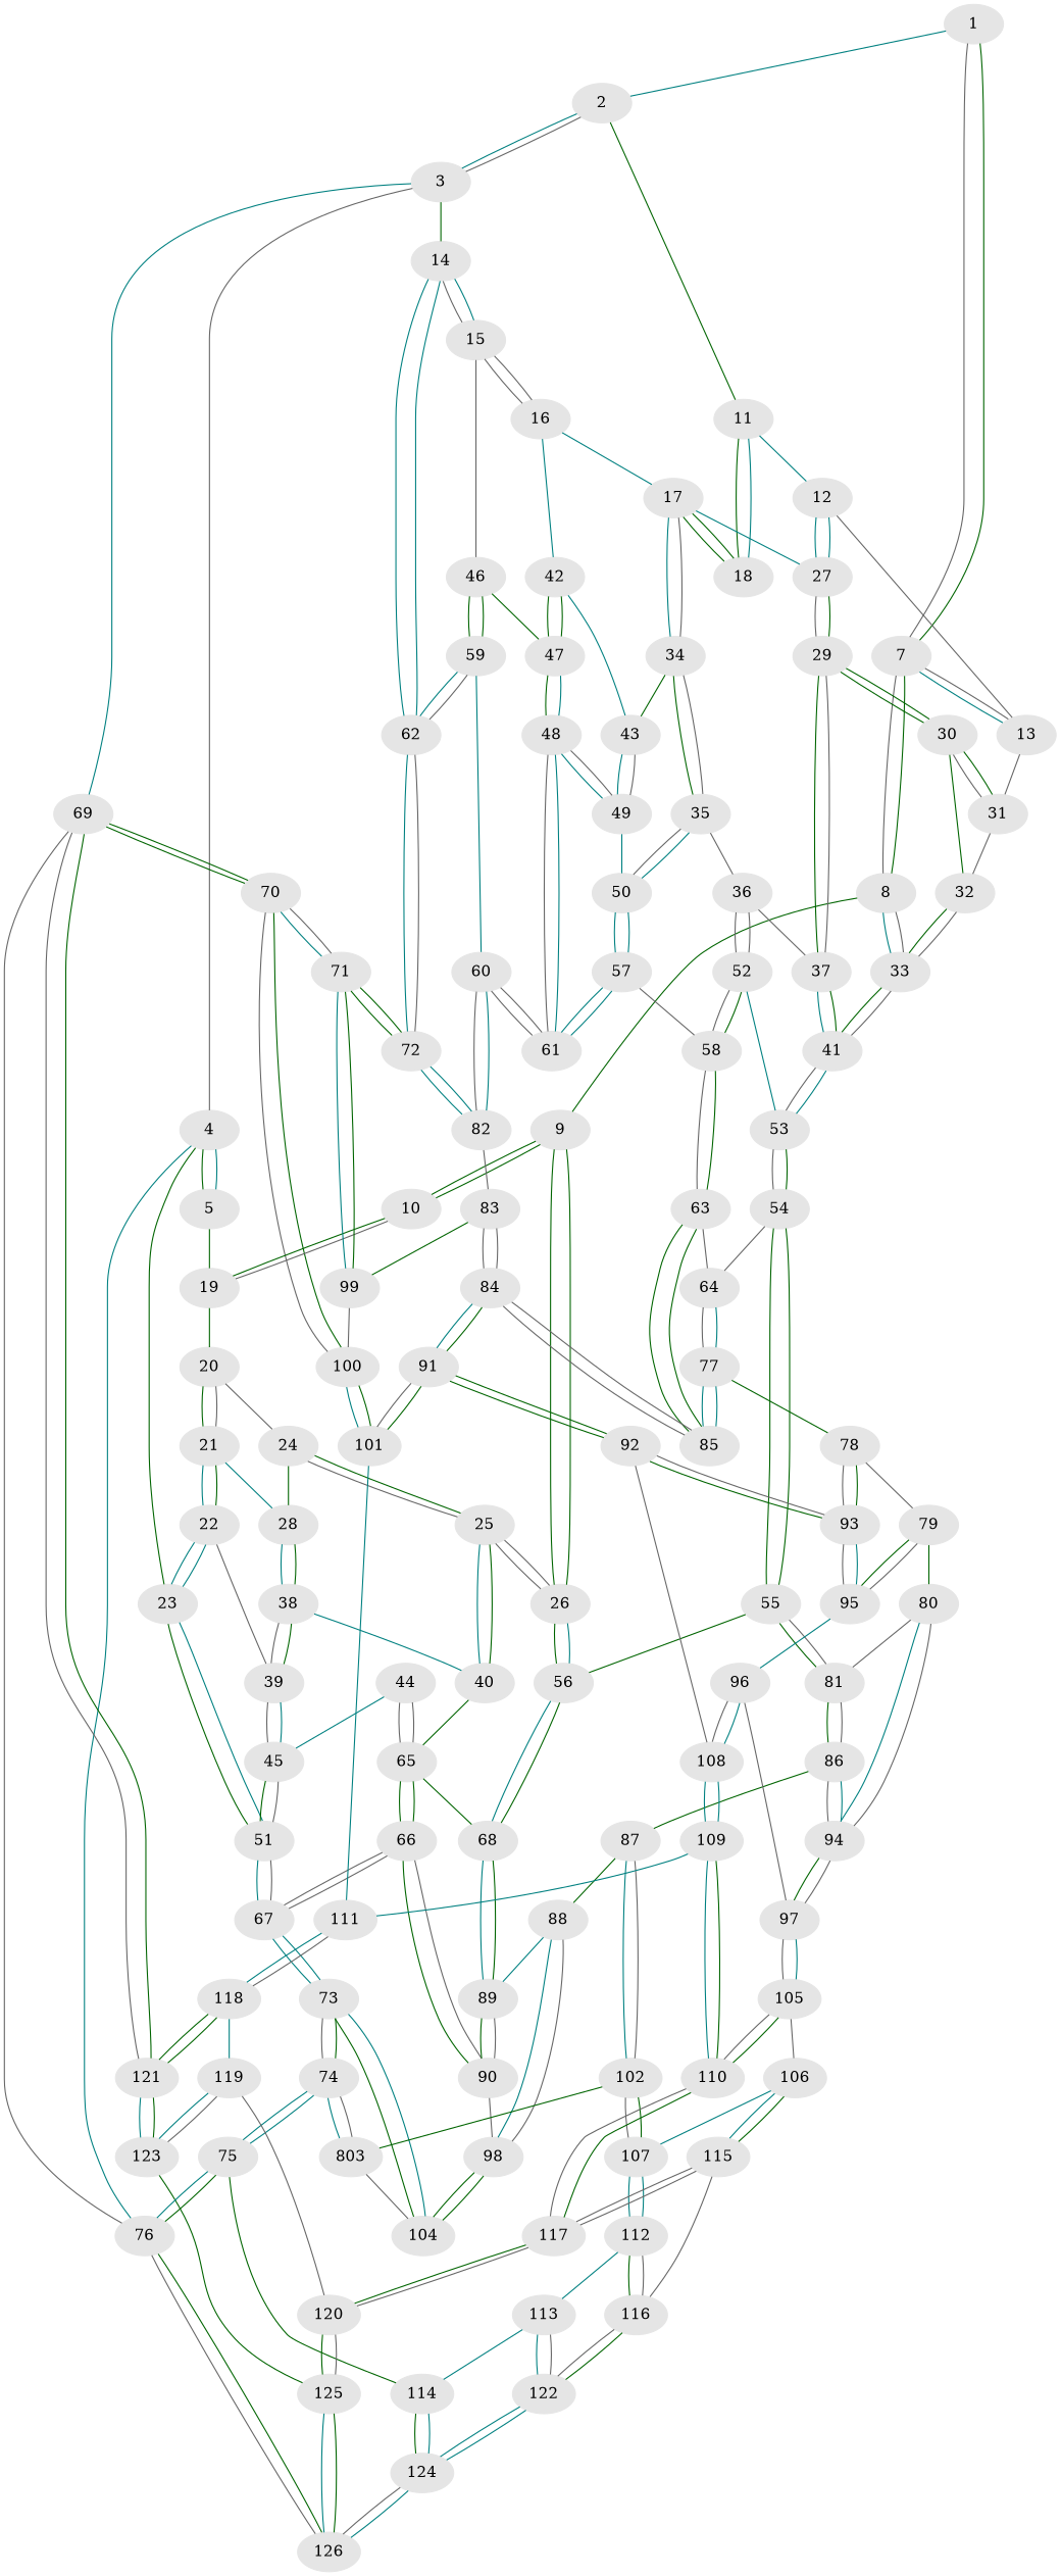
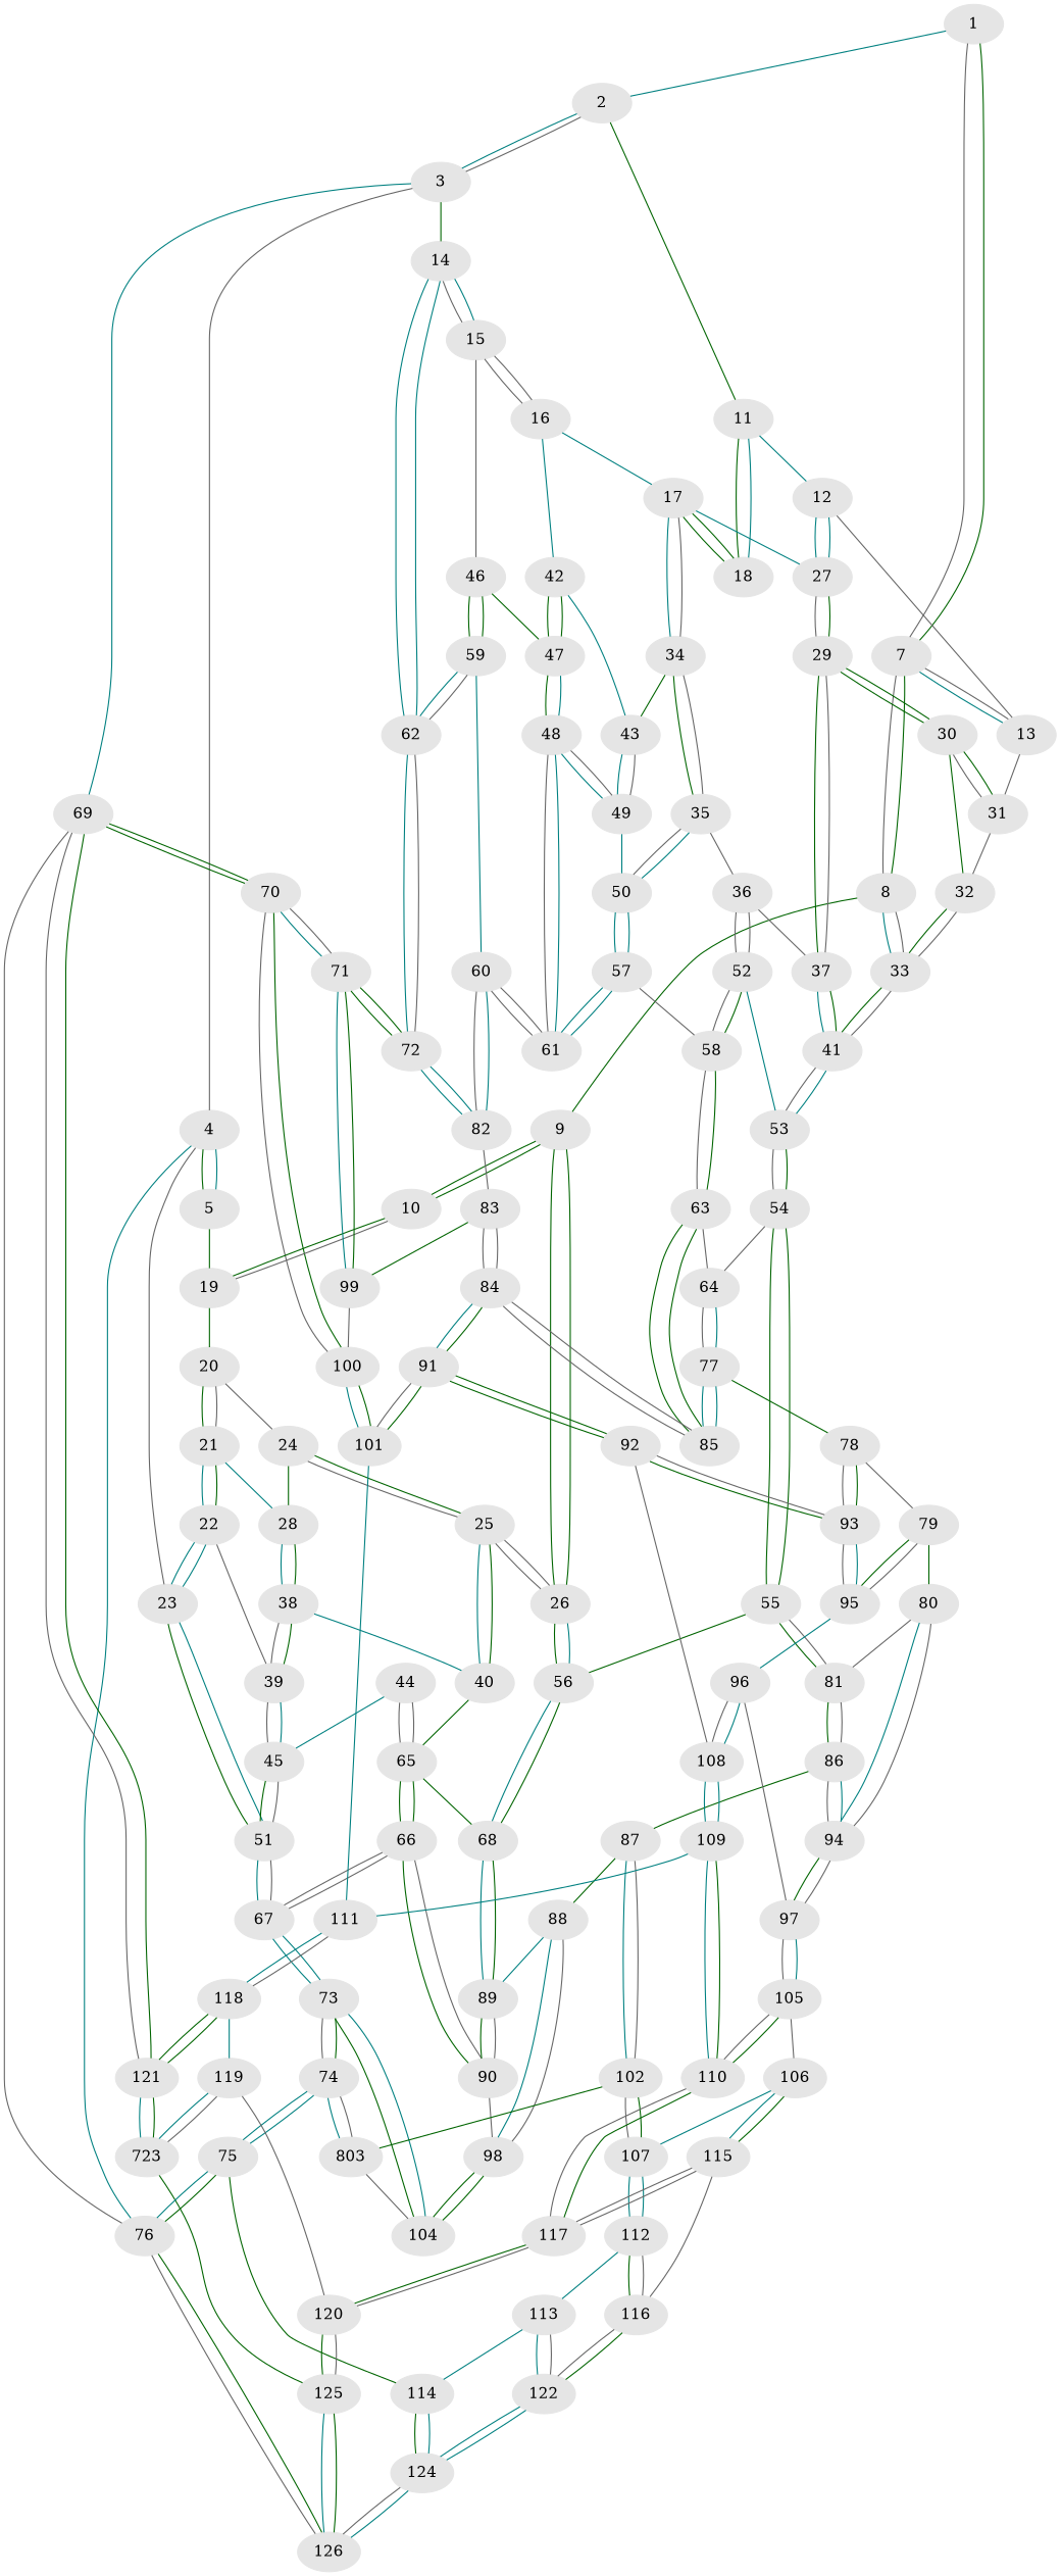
  graph {
    node [color=gray90 style=filled]
    edge [color=gray40]
    1
    2
    7
    3
    11
    8
    13
    4
    14
    69
    12
    18
    5
    23
    76
    15
    62
    70
    121
    19
    51
    126
    20
    10
    9
    33
    31
    26
    41
    56
    27
    29
    32
    16
    46
    72
    17
    42
    47
    59
    34
    43
    35
    21
    24
    22
    28
    25
    39
    38
    45
    67
    40
    65
    68
    30
    37
    53
    36
    50
    49
    52
    57
    58
    44
    54
    48
    66
    60
    61
    73
    63
    55
    64
    81
    77
    86
    89
    85
    82
    83
    78
    90
    98
    74
    104
    71
    100
-   123
+   123 [label=723]
    99
    101
    75
    n93 [label=803]
    114
    124
    79
    93
    80
    95
    94
    96
    97
    87
    84
    91
    92
    88
    102
    107
    108
    111
    109
    105
    106
    110
    118
    112
    115
    117
    116
    113
    120
    119
    122
    125
    1 -- 2 [color=teal]
    1 -- 7
    1 -- 7 [color=darkgreen]
    2 -- 3 [color=teal]
    2 -- 3
    2 -- 11 [color=darkgreen]
    7 -- 8
    7 -- 8 [color=darkgreen]
    7 -- 13 [color=teal]
    7 -- 13
    3 -- 4
    3 -- 14 [color=darkgreen]
    3 -- 69 [color=teal]
    11 -- 12 [color=teal]
    11 -- 18 [color=darkgreen]
    11 -- 18 [color=teal]
    8 -- 9 [color=darkgreen]
    8 -- 33 [color=teal]
    8 -- 33
    13 -- 31
    4 -- 5 [color=darkgreen]
    4 -- 5 [color=teal]
-   4 -- 23 [color=darkgreen]
+   4 -- 23
    4 -- 76 [color=teal]
    14 -- 15
    14 -- 15 [color=teal]
    14 -- 62 [color=teal]
    14 -- 62 [color=teal]
    69 -- 76
    69 -- 70 [color=darkgreen]
    69 -- 70 [color=darkgreen]
    69 -- 121
    69 -- 121 [color=darkgreen]
    12 -- 13
    12 -- 27 [color=teal]
    12 -- 27 [color=teal]
    5 -- 19 [color=darkgreen]
    23 -- 51 [color=darkgreen]
    23 -- 51 [color=teal]
    76 -- 126
    76 -- 126 [color=darkgreen]
    15 -- 16
    15 -- 16
    15 -- 46
    62 -- 72 [color=teal]
    62 -- 72
    70 -- 71 [color=teal]
    70 -- 71
    70 -- 100
    70 -- 100 [color=darkgreen]
    121 -- 123 [color=teal]
    121 -- 123 [color=darkgreen]
    19 -- 20 [color=darkgreen]
    51 -- 67 [color=teal]
    51 -- 67
    20 -- 21 [color=darkgreen]
    20 -- 21
    20 -- 24
    10 -- 19 [color=darkgreen]
    10 -- 19
    9 -- 10 [color=darkgreen]
    9 -- 10 [color=darkgreen]
    9 -- 26 [color=darkgreen]
    9 -- 26 [color=darkgreen]
    33 -- 41 [color=darkgreen]
    33 -- 41
    31 -- 32
    26 -- 56 [color=darkgreen]
    26 -- 56 [color=teal]
    41 -- 53
    41 -- 53 [color=teal]
    56 -- 68 [color=teal]
    56 -- 68 [color=darkgreen]
    27 -- 29
    27 -- 29 [color=darkgreen]
    29 -- 30 [color=darkgreen]
    29 -- 30 [color=darkgreen]
    29 -- 37 [color=darkgreen]
    29 -- 37
    32 -- 33 [color=darkgreen]
    32 -- 33
    16 -- 17 [color=teal]
    16 -- 42 [color=teal]
    46 -- 47 [color=darkgreen]
    46 -- 59 [color=darkgreen]
    46 -- 59 [color=darkgreen]
    72 -- 82 [color=teal]
    72 -- 82 [color=teal]
    17 -- 18 [color=darkgreen]
    17 -- 18 [color=darkgreen]
    17 -- 27 [color=teal]
    17 -- 34 [color=teal]
    17 -- 34
    42 -- 47 [color=darkgreen]
    42 -- 47 [color=darkgreen]
    42 -- 43 [color=teal]
    47 -- 48 [color=darkgreen]
    47 -- 48 [color=teal]
    59 -- 62 [color=teal]
    59 -- 62
    59 -- 60 [color=teal]
    34 -- 43 [color=darkgreen]
    34 -- 35 [color=darkgreen]
    34 -- 35
    43 -- 49 [color=teal]
    43 -- 49
    35 -- 36
    35 -- 50
    35 -- 50 [color=teal]
    21 -- 22 [color=teal]
    21 -- 22 [color=darkgreen]
    21 -- 28 [color=teal]
    24 -- 28 [color=darkgreen]
    24 -- 25
    24 -- 25 [color=darkgreen]
    22 -- 23 [color=teal]
    22 -- 23 [color=teal]
    22 -- 39
    28 -- 38 [color=teal]
    28 -- 38 [color=darkgreen]
    25 -- 26
    25 -- 26
    25 -- 40 [color=teal]
    25 -- 40 [color=darkgreen]
    39 -- 45
    39 -- 45 [color=teal]
    38 -- 39
    38 -- 39 [color=darkgreen]
    38 -- 40 [color=teal]
    45 -- 51 [color=darkgreen]
    45 -- 51
    67 -- 73 [color=teal]
    67 -- 73 [color=teal]
    40 -- 65 [color=darkgreen]
    65 -- 68 [color=darkgreen]
    65 -- 66 [color=darkgreen]
    65 -- 66 [color=darkgreen]
    68 -- 89 [color=teal]
    68 -- 89 [color=darkgreen]
    30 -- 31
    30 -- 31 [color=darkgreen]
    30 -- 32 [color=darkgreen]
    37 -- 41 [color=teal]
    37 -- 41 [color=darkgreen]
    53 -- 54
    53 -- 54 [color=darkgreen]
    36 -- 37
    36 -- 52
    36 -- 52
    50 -- 57 [color=teal]
    50 -- 57 [color=teal]
    49 -- 50 [color=teal]
    52 -- 53 [color=teal]
    52 -- 58
    52 -- 58 [color=darkgreen]
    57 -- 58
    57 -- 61 [color=teal]
    57 -- 61 [color=teal]
    58 -- 63
    58 -- 63 [color=darkgreen]
    44 -- 45 [color=teal]
    44 -- 65
    44 -- 65
    54 -- 55 [color=darkgreen]
    54 -- 55 [color=darkgreen]
    54 -- 64
    48 -- 49 [color=teal]
    48 -- 49
    48 -- 61
    48 -- 61 [color=teal]
    66 -- 67
    66 -- 67
    66 -- 90 [color=darkgreen]
    66 -- 90
    60 -- 61
    60 -- 61
    60 -- 82
    60 -- 82 [color=teal]
    73 -- 74
    73 -- 74 [color=darkgreen]
    73 -- 104 [color=darkgreen]
    73 -- 104 [color=teal]
    63 -- 64
    63 -- 85 [color=darkgreen]
    63 -- 85 [color=darkgreen]
    55 -- 56 [color=darkgreen]
    55 -- 81 [color=darkgreen]
    55 -- 81
    64 -- 77
    64 -- 77 [color=teal]
    81 -- 86 [color=darkgreen]
    81 -- 86
    77 -- 85 [color=teal]
    77 -- 85 [color=teal]
    77 -- 78 [color=darkgreen]
    86 -- 94
    86 -- 94 [color=teal]
    86 -- 87 [color=darkgreen]
    89 -- 90 [color=darkgreen]
    89 -- 90
    82 -- 83
    83 -- 99 [color=darkgreen]
    83 -- 84
    83 -- 84
    78 -- 79
    78 -- 93
    78 -- 93 [color=darkgreen]
    90 -- 98
    98 -- 104 [color=darkgreen]
    98 -- 104 [color=darkgreen]
    74 -- 75 [color=teal]
    74 -- 75 [color=teal]
    74 -- n93 [color=teal]
    74 -- n93
    71 -- 72 [color=darkgreen]
    71 -- 72 [color=darkgreen]
    71 -- 99 [color=teal]
    71 -- 99 [color=darkgreen]
    100 -- 101 [color=teal]
    100 -- 101 [color=darkgreen]
    123 -- 125 [color=darkgreen]
    99 -- 100
    101 -- 111 [color=teal]
    75 -- 76 [color=teal]
    75 -- 76 [color=darkgreen]
    75 -- 114 [color=darkgreen]
    n93 -- 104
    114 -- 124 [color=darkgreen]
    114 -- 124 [color=teal]
    124 -- 126
    124 -- 126 [color=teal]
    79 -- 80 [color=darkgreen]
    79 -- 95 [color=darkgreen]
    79 -- 95
    93 -- 95
    93 -- 95 [color=teal]
    80 -- 81
    80 -- 94 [color=teal]
    80 -- 94
    95 -- 96 [color=teal]
    94 -- 97 [color=darkgreen]
    94 -- 97
    96 -- 97
    96 -- 108
    96 -- 108 [color=teal]
    97 -- 105
    97 -- 105 [color=teal]
    87 -- 88 [color=darkgreen]
    87 -- 102 [color=teal]
    87 -- 102
    84 -- 85
    84 -- 85
    84 -- 91 [color=teal]
    84 -- 91 [color=darkgreen]
    91 -- 101
    91 -- 101 [color=darkgreen]
    91 -- 92 [color=darkgreen]
    91 -- 92 [color=darkgreen]
    92 -- 93 [color=darkgreen]
    92 -- 93
    92 -- 108
    88 -- 89 [color=teal]
    88 -- 98 [color=teal]
    88 -- 98
    102 -- n93 [color=darkgreen]
    102 -- 107
    102 -- 107 [color=darkgreen]
    107 -- 112 [color=teal]
    107 -- 112 [color=teal]
    108 -- 109 [color=teal]
    108 -- 109 [color=teal]
    111 -- 118 [color=teal]
    111 -- 118
    109 -- 111 [color=teal]
    109 -- 110 [color=teal]
    109 -- 110 [color=darkgreen]
    105 -- 106
    105 -- 110
    105 -- 110 [color=darkgreen]
    106 -- 107 [color=teal]
    106 -- 115 [color=teal]
    106 -- 115 [color=darkgreen]
    110 -- 117
    110 -- 117 [color=darkgreen]
    118 -- 121 [color=darkgreen]
    118 -- 121 [color=darkgreen]
    118 -- 119 [color=teal]
    112 -- 116 [color=darkgreen]
    112 -- 116
    112 -- 113 [color=teal]
    115 -- 117
    115 -- 117
    115 -- 116
    117 -- 120 [color=darkgreen]
    117 -- 120
    116 -- 122
    116 -- 122 [color=darkgreen]
    113 -- 114 [color=teal]
    113 -- 122 [color=teal]
    113 -- 122
    120 -- 125 [color=darkgreen]
    120 -- 125
    119 -- 123 [color=teal]
    119 -- 123
    119 -- 120
    122 -- 124 [color=teal]
    122 -- 124 [color=teal]
    125 -- 126 [color=teal]
    125 -- 126 [color=darkgreen]
  }
